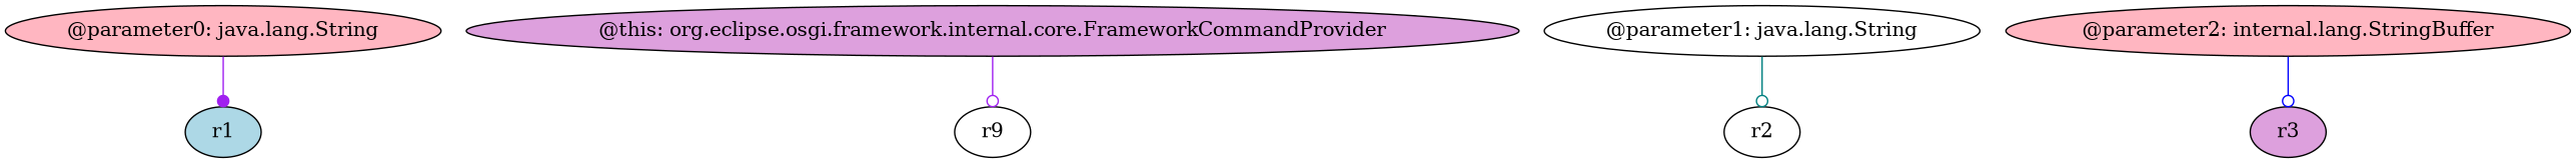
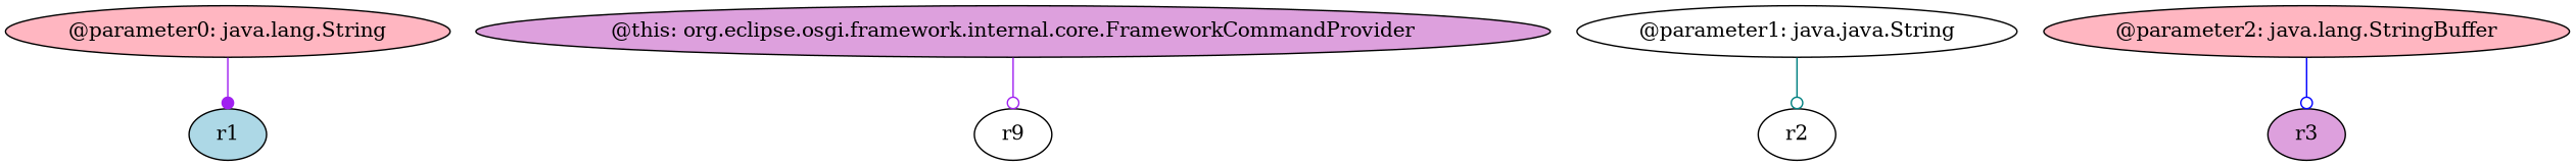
  digraph {
    node [fillcolor=white style=filled]
    edge [arrowhead=odot color=purple]
    n1 [fillcolor=lightpink label="@parameter0: java.lang.String"]
    n2 [fillcolor=lightblue label=r1]
    n3 [fillcolor=plum label="@this: org.eclipse.osgi.framework.internal.core.FrameworkCommandProvider"]
    n4 [label=r9]
-   n5 [label="@parameter1: java.lang.String"]
+   n5 [label="@parameter1: java.java.String"]
    n6 [label=r2]
-   n7 [fillcolor=lightpink label="@parameter2: internal.lang.StringBuffer"]
+   n7 [fillcolor=lightpink label="@parameter2: java.lang.StringBuffer"]
    n8 [fillcolor=plum label=r3]
    n1 -> n2 [arrowhead=dot]
    n3 -> n4
    n5 -> n6 [color=teal]
    n7 -> n8 [color=blue]
  }
